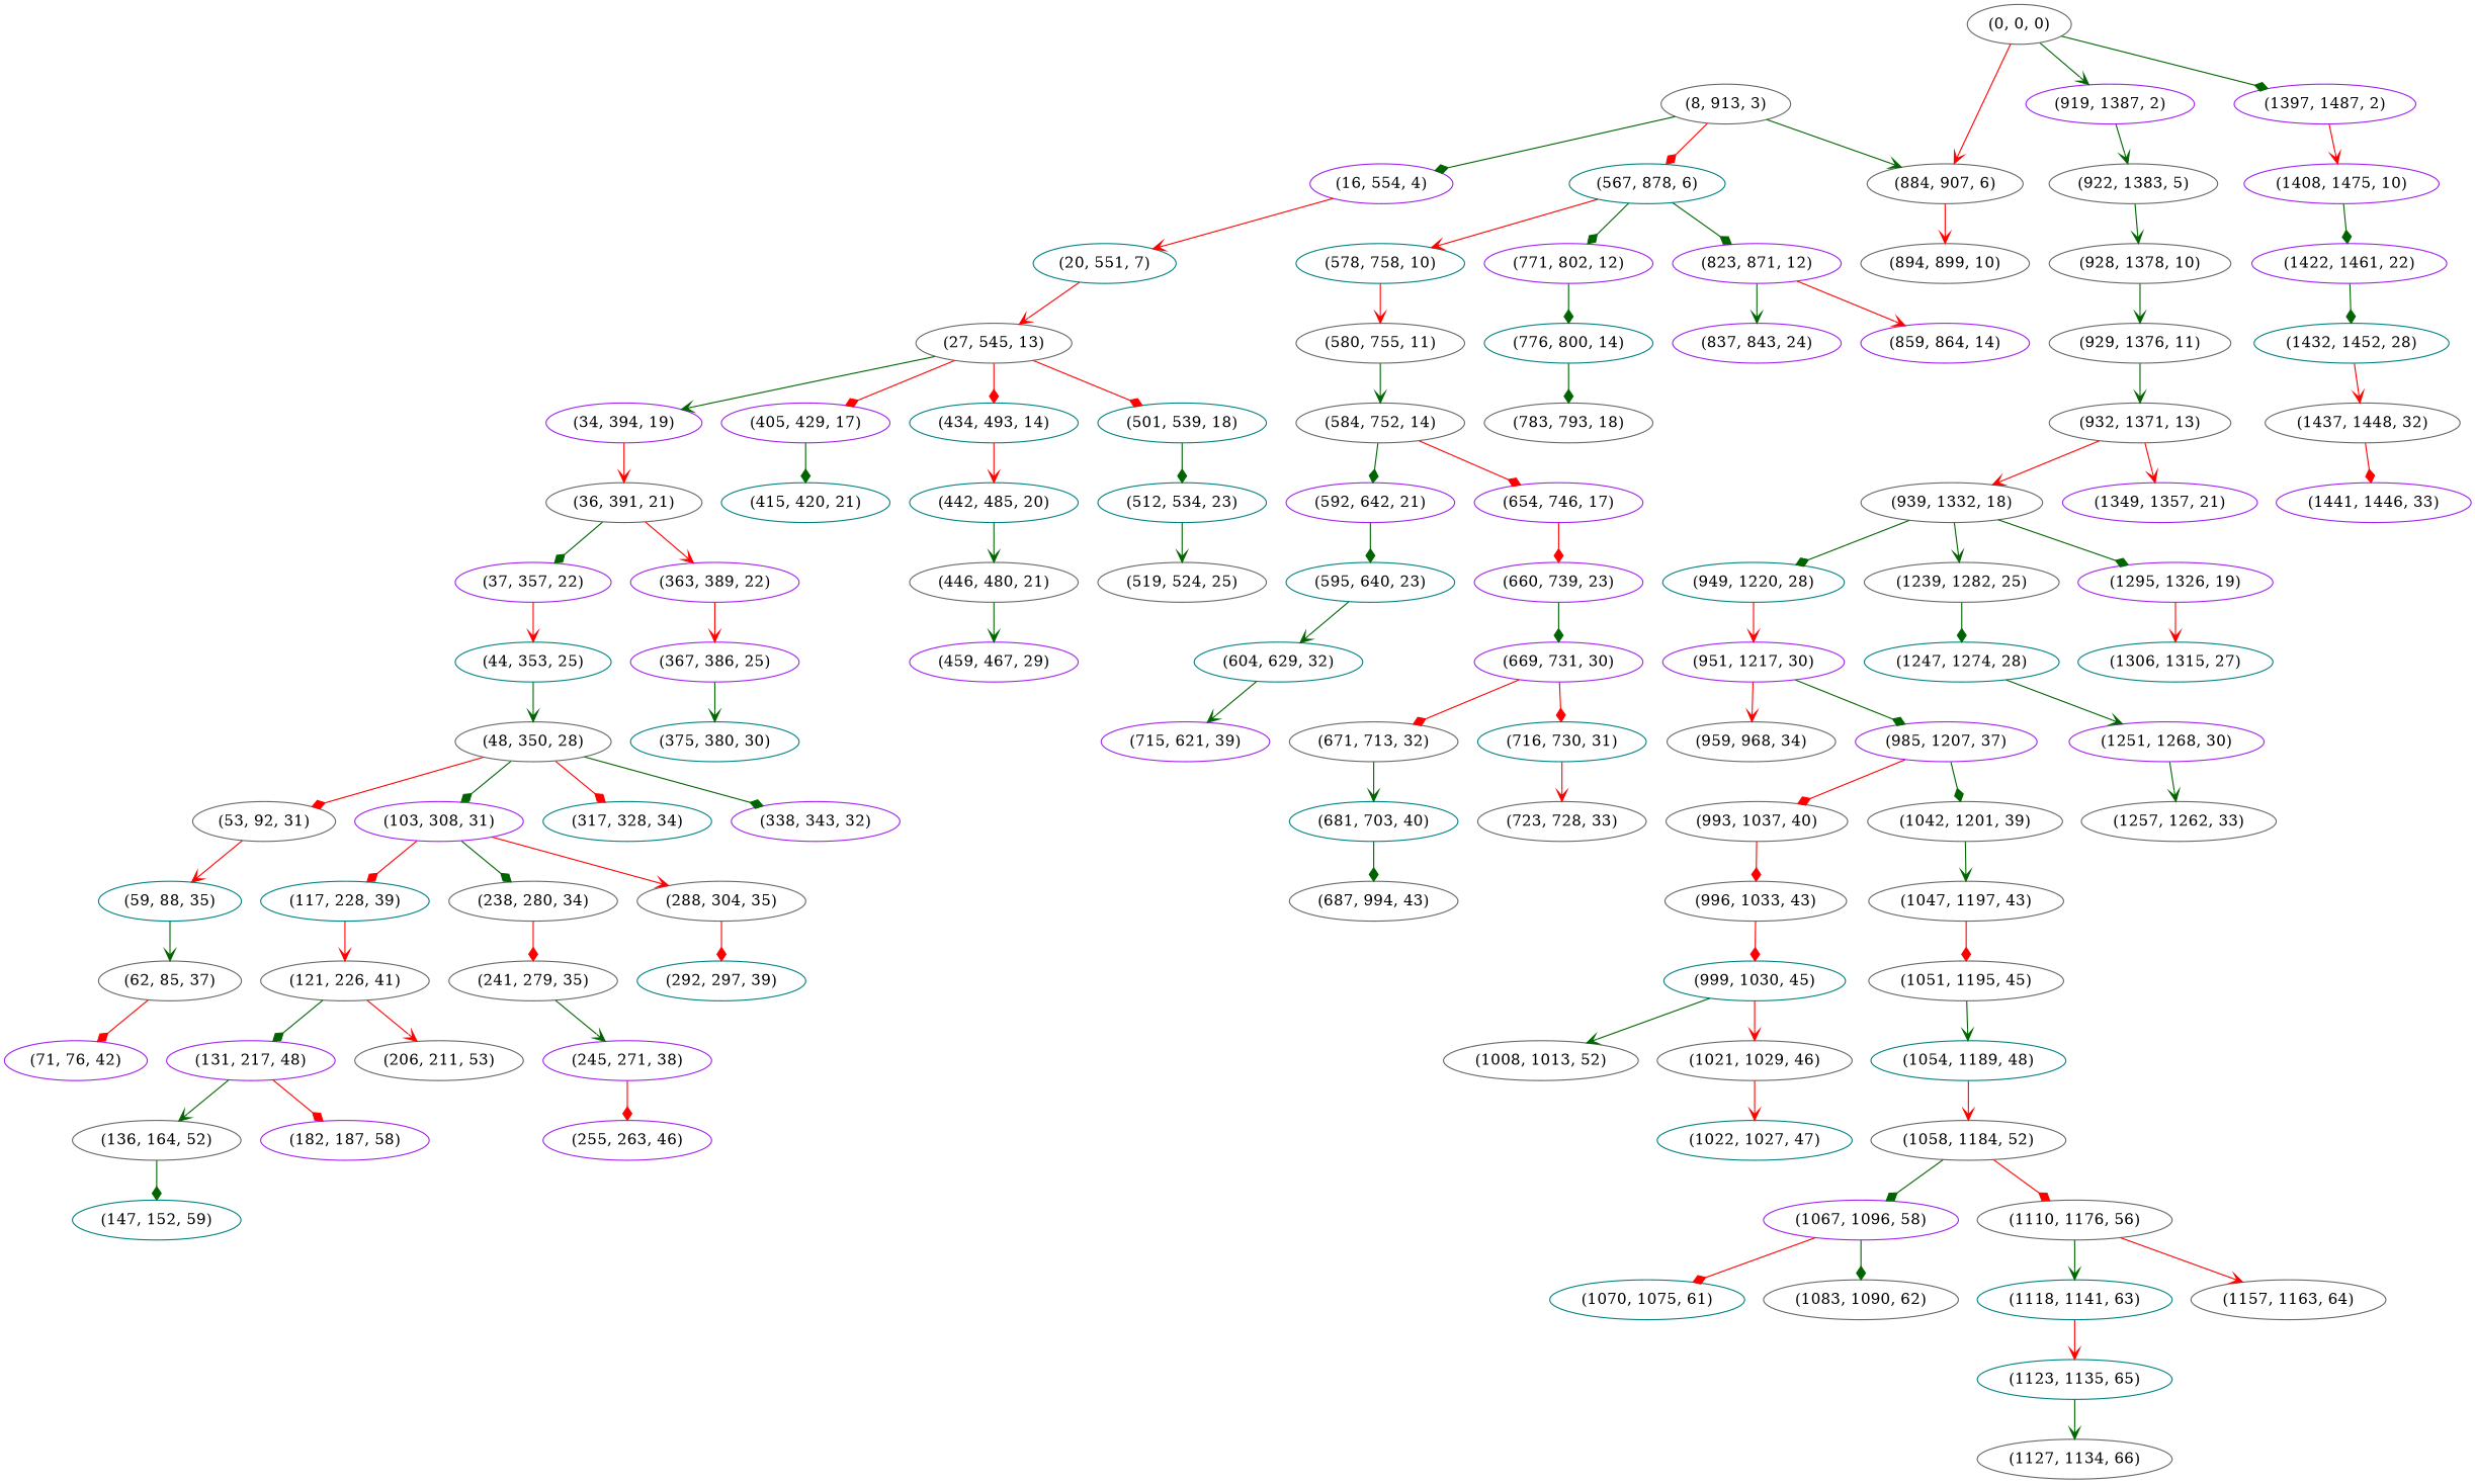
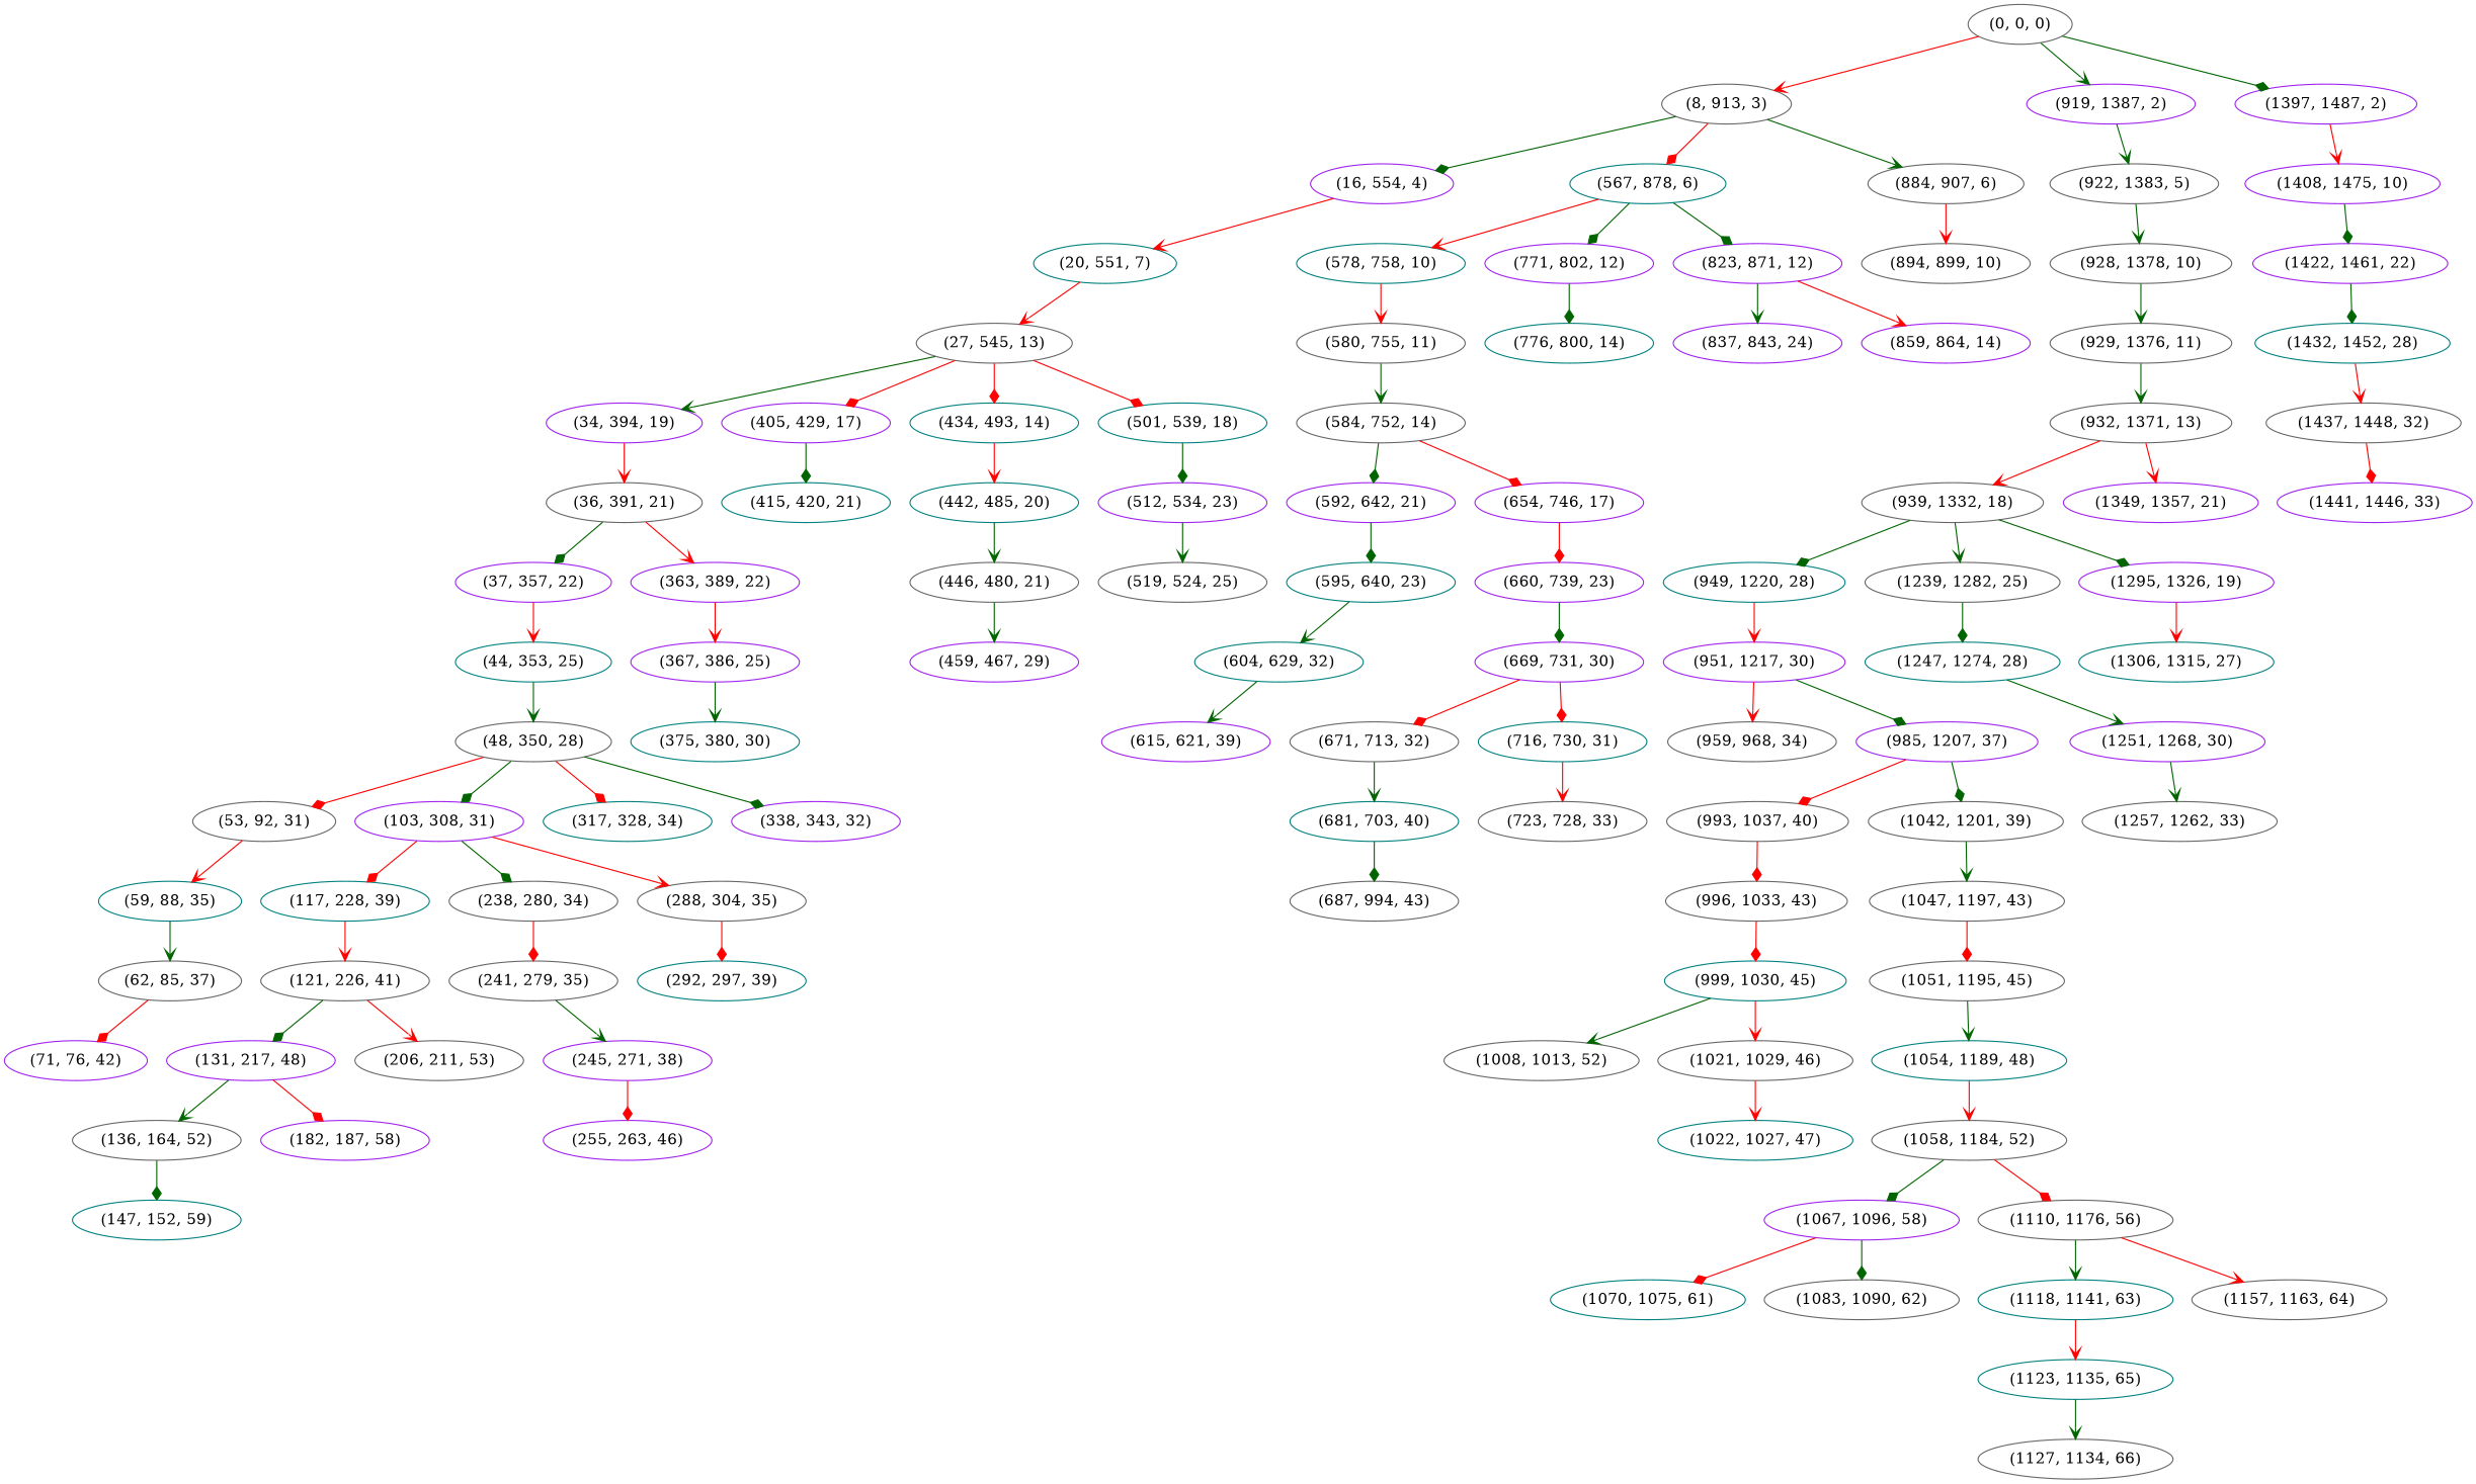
  digraph {
    node [color=gray40]
    edge [arrowhead=vee color=darkgreen]
    "(0, 0, 0)"
    "(8, 913, 3)"
    "(919, 1387, 2)" [color=purple]
    "(1397, 1487, 2)" [color=purple]
    "(16, 554, 4)" [color=purple]
    "(567, 878, 6)" [color=teal]
    "(884, 907, 6)"
    "(922, 1383, 5)"
    "(1408, 1475, 10)" [color=purple]
    "(20, 551, 7)" [color=teal]
    "(578, 758, 10)" [color=teal]
    "(771, 802, 12)" [color=purple]
    "(823, 871, 12)" [color=purple]
    "(894, 899, 10)"
    "(27, 545, 13)"
    "(34, 394, 19)" [color=purple]
    "(405, 429, 17)" [color=purple]
    "(434, 493, 14)" [color=teal]
    "(501, 539, 18)" [color=teal]
    "(36, 391, 21)"
    "(415, 420, 21)" [color=teal]
    "(442, 485, 20)" [color=teal]
-   "(512, 534, 23)" [color=teal]
+   "(512, 534, 23)" [color=purple]
    "(37, 357, 22)" [color=purple]
    "(363, 389, 22)" [color=purple]
    "(44, 353, 25)" [color=teal]
    "(367, 386, 25)" [color=purple]
    "(48, 350, 28)"
    "(53, 92, 31)"
    "(103, 308, 31)" [color=purple]
    "(317, 328, 34)" [color=teal]
    "(338, 343, 32)" [color=purple]
    "(59, 88, 35)" [color=teal]
    "(117, 228, 39)" [color=teal]
    "(238, 280, 34)"
    "(288, 304, 35)"
    "(62, 85, 37)"
    "(71, 76, 42)" [color=purple]
    "(121, 226, 41)"
    "(241, 279, 35)"
    "(292, 297, 39)" [color=teal]
    "(131, 217, 48)" [color=purple]
    "(206, 211, 53)"
    "(136, 164, 52)"
    "(182, 187, 58)" [color=purple]
    "(147, 152, 59)" [color=teal]
    "(245, 271, 38)" [color=purple]
    "(255, 263, 46)" [color=purple]
    "(375, 380, 30)" [color=teal]
    "(446, 480, 21)"
    "(459, 467, 29)" [color=purple]
    "(519, 524, 25)"
    "(580, 755, 11)"
    "(776, 800, 14)" [color=teal]
    "(837, 843, 24)" [color=purple]
    "(859, 864, 14)" [color=purple]
    "(584, 752, 14)"
    "(592, 642, 21)" [color=purple]
    "(654, 746, 17)" [color=purple]
    "(595, 640, 23)" [color=teal]
    "(660, 739, 23)" [color=purple]
    "(604, 629, 32)" [color=teal]
-   "(615, 621, 39)" [color=purple label="(715, 621, 39)"]
+   "(615, 621, 39)" [color=purple]
    "(669, 731, 30)" [color=purple]
    "(671, 713, 32)"
    n66 [color=teal label="(716, 730, 31)"]
    "(681, 703, 40)" [color=teal]
    "(723, 728, 33)"
    n69 [label="(687, 994, 43)"]
-   "(783, 793, 18)"
    "(928, 1378, 10)"
    "(929, 1376, 11)"
    "(932, 1371, 13)"
    "(939, 1332, 18)"
    "(1349, 1357, 21)" [color=purple]
    "(949, 1220, 28)" [color=teal]
    "(1239, 1282, 25)"
    "(1295, 1326, 19)" [color=purple]
    "(951, 1217, 30)" [color=purple]
    "(1247, 1274, 28)" [color=teal]
    "(1306, 1315, 27)" [color=teal]
    "(959, 968, 34)"
    "(985, 1207, 37)" [color=purple]
    "(993, 1037, 40)"
    "(1042, 1201, 39)"
    "(996, 1033, 43)"
    "(1047, 1197, 43)"
    "(999, 1030, 45)" [color=teal]
    "(1008, 1013, 52)"
    "(1021, 1029, 46)"
    "(1022, 1027, 47)" [color=teal]
    "(1051, 1195, 45)"
    "(1054, 1189, 48)" [color=teal]
    "(1058, 1184, 52)"
    "(1067, 1096, 58)" [color=purple]
    "(1110, 1176, 56)"
    "(1070, 1075, 61)" [color=teal]
    "(1083, 1090, 62)"
    "(1118, 1141, 63)" [color=teal]
    "(1157, 1163, 64)"
    "(1123, 1135, 65)" [color=teal]
    "(1127, 1134, 66)"
    "(1251, 1268, 30)" [color=purple]
    "(1257, 1262, 33)"
    "(1422, 1461, 22)" [color=purple]
    "(1432, 1452, 28)" [color=teal]
    "(1437, 1448, 32)"
    "(1441, 1446, 33)" [color=purple]
-   "(0, 0, 0)" -> "(884, 907, 6)" [color=red]
+   "(0, 0, 0)" -> "(8, 913, 3)" [color=red]
    "(0, 0, 0)" -> "(919, 1387, 2)"
    "(0, 0, 0)" -> "(1397, 1487, 2)" [arrowhead=diamond]
    "(8, 913, 3)" -> "(16, 554, 4)" [arrowhead=diamond]
    "(8, 913, 3)" -> "(567, 878, 6)" [arrowhead=diamond color=red]
    "(8, 913, 3)" -> "(884, 907, 6)"
    "(919, 1387, 2)" -> "(922, 1383, 5)"
    "(1397, 1487, 2)" -> "(1408, 1475, 10)" [color=red]
    "(16, 554, 4)" -> "(20, 551, 7)" [color=red]
    "(567, 878, 6)" -> "(578, 758, 10)" [color=red]
    "(567, 878, 6)" -> "(771, 802, 12)" [arrowhead=diamond]
    "(567, 878, 6)" -> "(823, 871, 12)" [arrowhead=diamond]
    "(884, 907, 6)" -> "(894, 899, 10)" [color=red]
    "(922, 1383, 5)" -> "(928, 1378, 10)"
    "(1408, 1475, 10)" -> "(1422, 1461, 22)" [arrowhead=diamond]
    "(20, 551, 7)" -> "(27, 545, 13)" [color=red]
    "(578, 758, 10)" -> "(580, 755, 11)" [color=red]
    "(771, 802, 12)" -> "(776, 800, 14)" [arrowhead=diamond]
    "(823, 871, 12)" -> "(837, 843, 24)"
    "(823, 871, 12)" -> "(859, 864, 14)" [color=red]
    "(27, 545, 13)" -> "(34, 394, 19)"
    "(27, 545, 13)" -> "(405, 429, 17)" [arrowhead=diamond color=red]
    "(27, 545, 13)" -> "(434, 493, 14)" [arrowhead=diamond color=red]
    "(27, 545, 13)" -> "(501, 539, 18)" [arrowhead=diamond color=red]
    "(34, 394, 19)" -> "(36, 391, 21)" [color=red]
    "(405, 429, 17)" -> "(415, 420, 21)" [arrowhead=diamond]
    "(434, 493, 14)" -> "(442, 485, 20)" [color=red]
    "(501, 539, 18)" -> "(512, 534, 23)" [arrowhead=diamond]
    "(36, 391, 21)" -> "(37, 357, 22)" [arrowhead=diamond]
    "(36, 391, 21)" -> "(363, 389, 22)" [color=red]
    "(442, 485, 20)" -> "(446, 480, 21)"
    "(512, 534, 23)" -> "(519, 524, 25)"
    "(37, 357, 22)" -> "(44, 353, 25)" [color=red]
    "(363, 389, 22)" -> "(367, 386, 25)" [color=red]
    "(44, 353, 25)" -> "(48, 350, 28)"
    "(367, 386, 25)" -> "(375, 380, 30)"
    "(48, 350, 28)" -> "(53, 92, 31)" [arrowhead=diamond color=red]
    "(48, 350, 28)" -> "(103, 308, 31)" [arrowhead=diamond]
    "(48, 350, 28)" -> "(317, 328, 34)" [arrowhead=diamond color=red]
    "(48, 350, 28)" -> "(338, 343, 32)" [arrowhead=diamond]
    "(53, 92, 31)" -> "(59, 88, 35)" [color=red]
    "(103, 308, 31)" -> "(117, 228, 39)" [arrowhead=diamond color=red]
    "(103, 308, 31)" -> "(238, 280, 34)" [arrowhead=diamond]
    "(103, 308, 31)" -> "(288, 304, 35)" [color=red]
    "(59, 88, 35)" -> "(62, 85, 37)"
    "(117, 228, 39)" -> "(121, 226, 41)" [color=red]
    "(238, 280, 34)" -> "(241, 279, 35)" [arrowhead=diamond color=red]
    "(288, 304, 35)" -> "(292, 297, 39)" [arrowhead=diamond color=red]
    "(62, 85, 37)" -> "(71, 76, 42)" [arrowhead=diamond color=red]
    "(121, 226, 41)" -> "(131, 217, 48)" [arrowhead=diamond]
    "(121, 226, 41)" -> "(206, 211, 53)" [color=red]
    "(241, 279, 35)" -> "(245, 271, 38)"
    "(131, 217, 48)" -> "(136, 164, 52)"
    "(131, 217, 48)" -> "(182, 187, 58)" [arrowhead=diamond color=red]
    "(136, 164, 52)" -> "(147, 152, 59)" [arrowhead=diamond]
    "(245, 271, 38)" -> "(255, 263, 46)" [arrowhead=diamond color=red]
    "(446, 480, 21)" -> "(459, 467, 29)"
    "(580, 755, 11)" -> "(584, 752, 14)"
-   "(776, 800, 14)" -> "(783, 793, 18)" [arrowhead=diamond]
    "(584, 752, 14)" -> "(592, 642, 21)" [arrowhead=diamond]
    "(584, 752, 14)" -> "(654, 746, 17)" [arrowhead=diamond color=red]
    "(592, 642, 21)" -> "(595, 640, 23)" [arrowhead=diamond]
    "(654, 746, 17)" -> "(660, 739, 23)" [arrowhead=diamond color=red]
    "(595, 640, 23)" -> "(604, 629, 32)"
    "(660, 739, 23)" -> "(669, 731, 30)" [arrowhead=diamond]
    "(604, 629, 32)" -> "(615, 621, 39)"
    "(669, 731, 30)" -> "(671, 713, 32)" [arrowhead=diamond color=red]
    "(669, 731, 30)" -> n66 [arrowhead=diamond color=red]
    "(671, 713, 32)" -> "(681, 703, 40)"
    n66 -> "(723, 728, 33)" [color=red]
    "(681, 703, 40)" -> n69 [arrowhead=diamond]
    "(928, 1378, 10)" -> "(929, 1376, 11)"
    "(929, 1376, 11)" -> "(932, 1371, 13)"
    "(932, 1371, 13)" -> "(939, 1332, 18)" [color=red]
    "(932, 1371, 13)" -> "(1349, 1357, 21)" [color=red]
    "(939, 1332, 18)" -> "(949, 1220, 28)" [arrowhead=diamond]
    "(939, 1332, 18)" -> "(1239, 1282, 25)"
    "(939, 1332, 18)" -> "(1295, 1326, 19)" [arrowhead=diamond]
    "(949, 1220, 28)" -> "(951, 1217, 30)" [color=red]
    "(1239, 1282, 25)" -> "(1247, 1274, 28)" [arrowhead=diamond]
    "(1295, 1326, 19)" -> "(1306, 1315, 27)" [color=red]
    "(951, 1217, 30)" -> "(959, 968, 34)" [color=red]
    "(951, 1217, 30)" -> "(985, 1207, 37)" [arrowhead=diamond]
    "(1247, 1274, 28)" -> "(1251, 1268, 30)"
    "(985, 1207, 37)" -> "(993, 1037, 40)" [arrowhead=diamond color=red]
    "(985, 1207, 37)" -> "(1042, 1201, 39)" [arrowhead=diamond]
    "(993, 1037, 40)" -> "(996, 1033, 43)" [arrowhead=diamond color=red]
    "(1042, 1201, 39)" -> "(1047, 1197, 43)"
    "(996, 1033, 43)" -> "(999, 1030, 45)" [arrowhead=diamond color=red]
    "(1047, 1197, 43)" -> "(1051, 1195, 45)" [arrowhead=diamond color=red]
    "(999, 1030, 45)" -> "(1008, 1013, 52)"
    "(999, 1030, 45)" -> "(1021, 1029, 46)" [color=red]
    "(1021, 1029, 46)" -> "(1022, 1027, 47)" [color=red]
    "(1051, 1195, 45)" -> "(1054, 1189, 48)"
    "(1054, 1189, 48)" -> "(1058, 1184, 52)" [color=red]
    "(1058, 1184, 52)" -> "(1067, 1096, 58)" [arrowhead=diamond]
    "(1058, 1184, 52)" -> "(1110, 1176, 56)" [arrowhead=diamond color=red]
    "(1067, 1096, 58)" -> "(1070, 1075, 61)" [arrowhead=diamond color=red]
    "(1067, 1096, 58)" -> "(1083, 1090, 62)" [arrowhead=diamond]
    "(1110, 1176, 56)" -> "(1118, 1141, 63)"
    "(1110, 1176, 56)" -> "(1157, 1163, 64)" [color=red]
    "(1118, 1141, 63)" -> "(1123, 1135, 65)" [color=red]
    "(1123, 1135, 65)" -> "(1127, 1134, 66)"
    "(1251, 1268, 30)" -> "(1257, 1262, 33)"
    "(1422, 1461, 22)" -> "(1432, 1452, 28)" [arrowhead=diamond]
    "(1432, 1452, 28)" -> "(1437, 1448, 32)" [color=red]
    "(1437, 1448, 32)" -> "(1441, 1446, 33)" [arrowhead=diamond color=red]
  }
